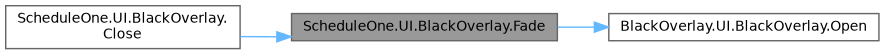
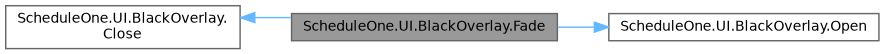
  digraph {
    rankdir=RL
    node [color=grey40 fillcolor=white fontname=Helvetica fontsize=10 shape=box style=filled]
    edge [color=steelblue1 dir=back fontname=Helvetica fontsize=10 labelfontname=Helvetica labelfontsize=10 style=solid]
    n1 [color=gray40 fillcolor=grey60 fontcolor=black height=0.2 label="ScheduleOne.UI.BlackOverlay.Fade" width=0.4]
    n2 [height=0.2 label="ScheduleOne.UI.BlackOverlay.\lClose" width=0.4]
-   n3 [height=0.2 label="BlackOverlay.UI.BlackOverlay.Open" width=0.4]
-   n1 -> n2
+   n3 [height=0.2 label="ScheduleOne.UI.BlackOverlay.Open" width=0.4]
+   n2 -> n1
    n3 -> n1
  }
